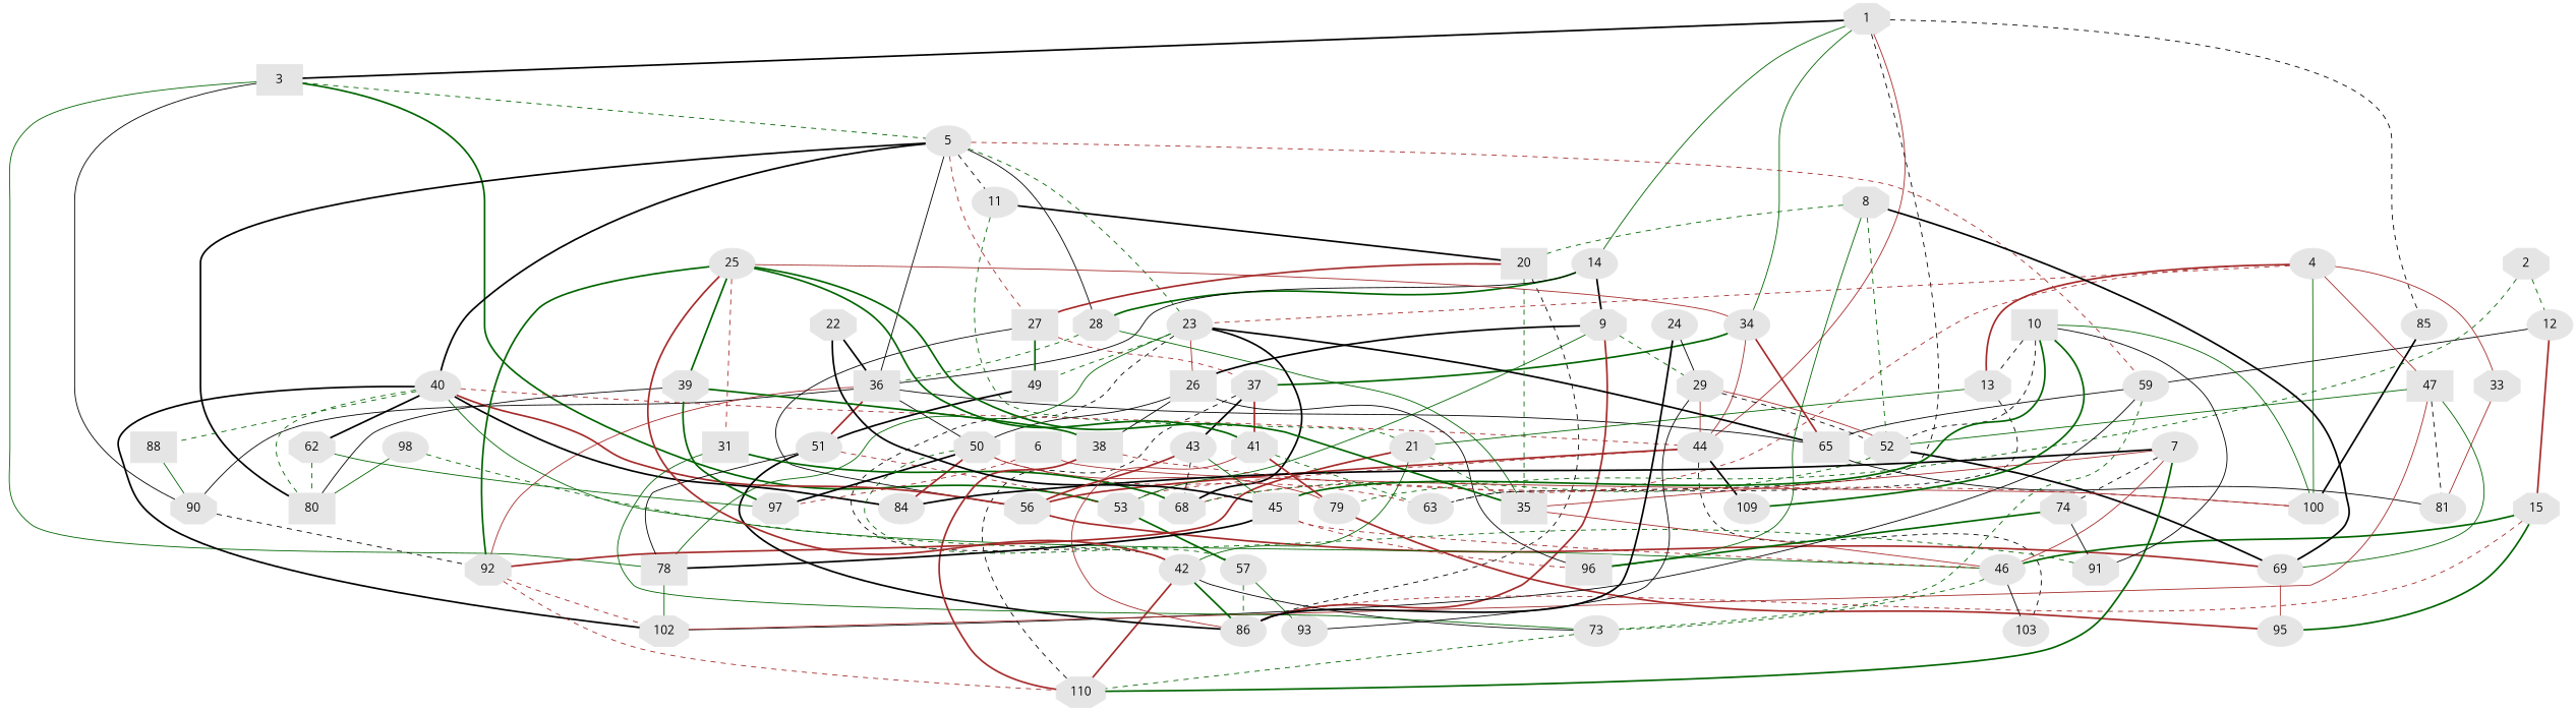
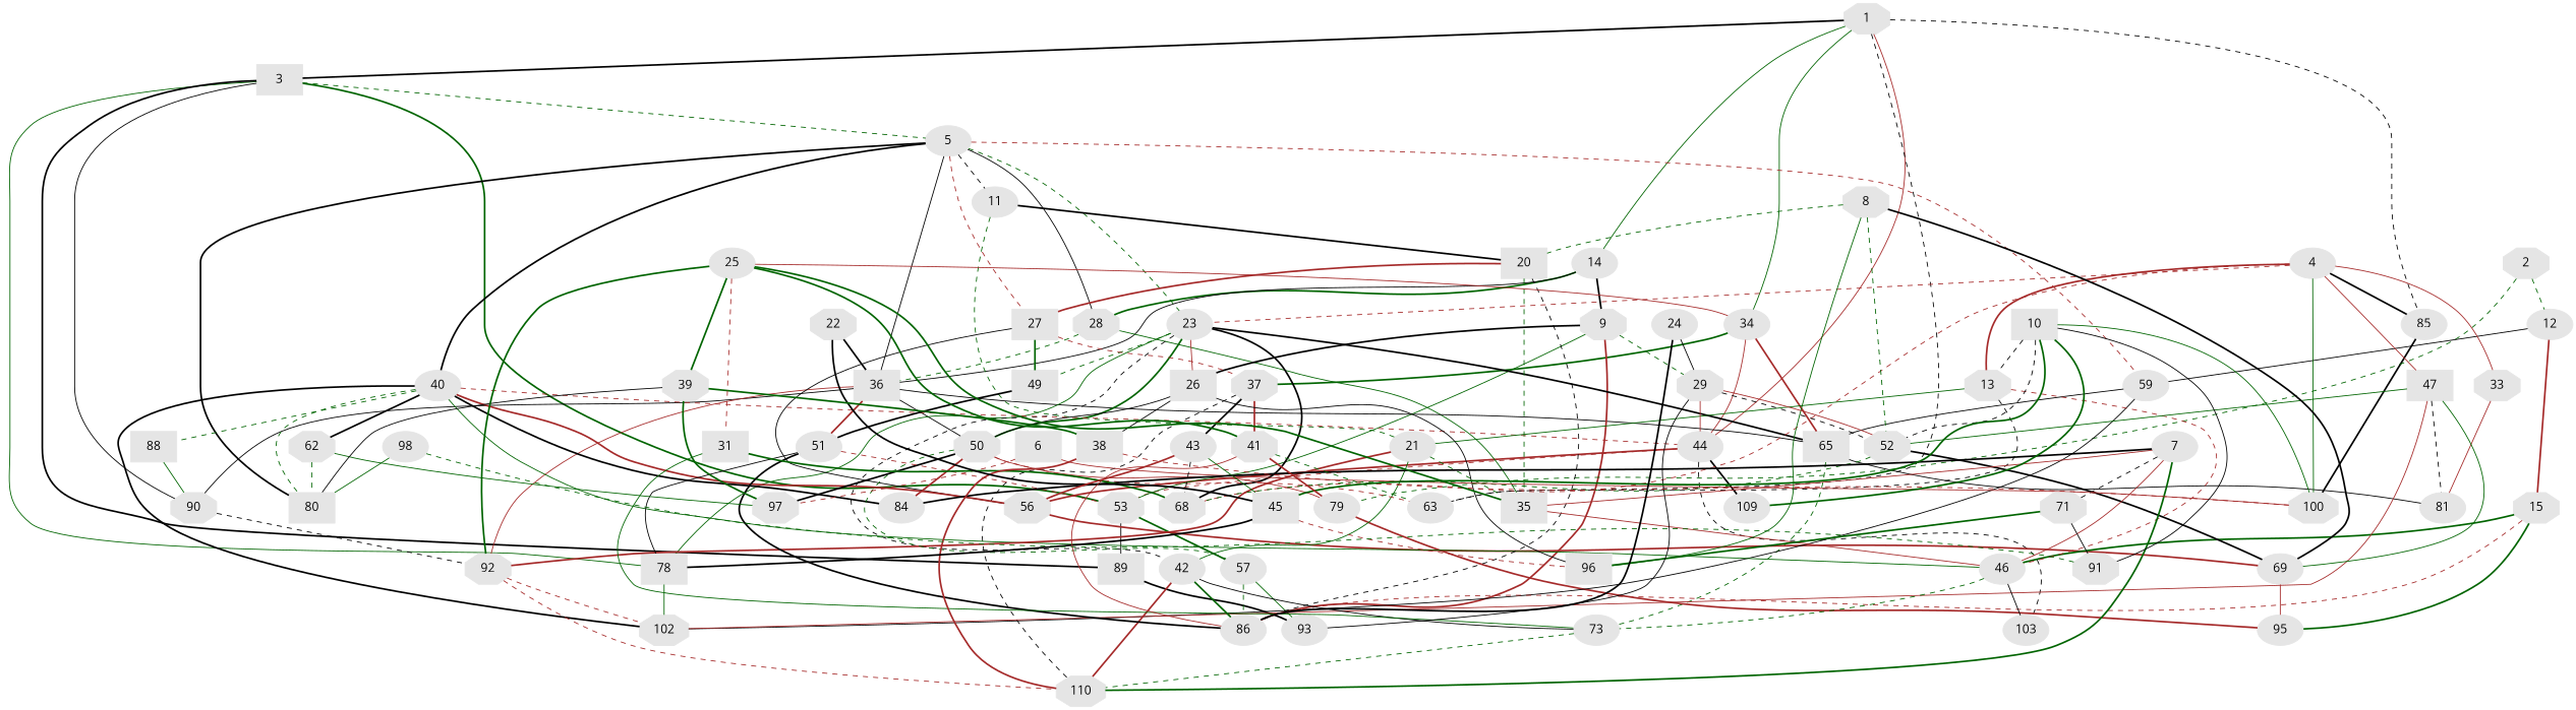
  graph {
    fontname="Open Sans"
    node [color=gray90 fontname="Open Sans" shape=ellipse style=filled]
    edge [color=black fontname="Open Sans" style=bold]
    1 [shape=octagon super="+17"]
    3 [shape=box super="+108"]
    14
    34 [super="+112"]
    44 [super="+60"]
    63 [super="+66"]
    85
    5 [super="+18"]
    53 [shape=octagon]
    78 [shape=box super="+98"]
+   89 [shape=box]
    90 [shape=octagon]
    28 [shape=octagon]
    36 [shape=box super="+67"]
    9 [shape=octagon super="+104"]
    65 [shape=box]
    37 [shape=octagon super="+48"]
    109
    56 [shape=octagon super="+94"]
    103
    100 [shape=octagon]
    2 [shape=octagon]
    12
    79
    59 [super="+101"]
    15 [shape=octagon]
    95
    23 [super="+72"]
    11
    27 [shape=box]
    40 [super="+82"]
    80 [shape=box]
    57
    102 [shape=octagon]
    93
    92 [shape=octagon super="+106"]
    4 [super="+19"]
    13 [shape=octagon]
    33 [shape=octagon]
    47 [shape=box super="+74"]
    n41 [label=68 shape=octagon super="+76"]
    21 [super="+32"]
    26 [shape=box super="+99"]
    42 [super="+111"]
    49 [shape=box]
    50 [shape=octagon super="+81"]
    n47 [label=81]
    52 [shape=octagon super="+64"]
    69
    20 [shape=box super="+107"]
    35 [shape=box super="+70"]
    51
    46 [super="+77"]
    84
    62 [shape=octagon]
    88 [shape=box]
    73 [super="+75"]
    6 [shape=box]
    97 [shape=octagon]
    7 [super="+16"]
-   71 [shape=octagon label=74]
+   71 [shape=octagon]
    110 [shape=octagon]
    31 [shape=box]
    96 [shape=box]
    91 [shape=octagon]
    8 [shape=octagon super="+54"]
    86 [super="+113"]
    29 [shape=octagon]
    38 [shape=box super="+105"]
    10 [shape=box super="+83"]
    45 [shape=box]
    24 [super="+39"]
    22 [shape=octagon]
    n74 [label=39 shape=octagon super="+68"]
    25
    41 [shape=octagon]
    43
    n78 [label=98]
    1 -- 3
    1 -- 14 [color=darkgreen style=solid]
    1 -- 34 [color=darkgreen style=solid]
    1 -- 44 [color=brown style=solid]
    1 -- 63 [style=dashed]
    1 -- 85 [style=dashed]
    3 -- 5 [color=darkgreen style=dashed]
    3 -- 53 [color=darkgreen]
    3 -- 78 [color=darkgreen style=solid]
+   3 -- 89
    3 -- 90 [style=solid]
    14 -- 28 [color=darkgreen]
    14 -- 36 [style=solid]
    14 -- 9
    34 -- 44 [color=brown style=solid]
    34 -- 65 [color=brown]
    34 -- 37 [color=darkgreen]
    44 -- 53 [color=brown style=dashed]
    44 -- 109
    44 -- 56 [color=brown]
    44 -- 103 [style=dashed]
    85 -- 100
    5 -- 28 [style=solid]
    5 -- 36 [style=solid]
    5 -- 59 [color=brown style=dashed]
    5 -- 23 [color=darkgreen style=dashed]
    5 -- 11 [style=dashed]
    5 -- 27 [color=brown style=dashed]
    5 -- 40
    5 -- 80
+   53 -- 89 [style=solid]
    53 -- 57 [color=darkgreen]
    78 -- 102 [color=darkgreen style=solid]
+   89 -- 93
    90 -- 92 [style=dashed]
    28 -- 36 [color=darkgreen style=dashed]
    28 -- 35 [color=darkgreen style=solid]
    36 -- 90 [style=solid]
    36 -- 65 [style=solid]
    36 -- 92 [color=brown style=solid]
    36 -- 50 [style=solid]
    36 -- 51 [color=brown]
    9 -- 53 [color=darkgreen style=solid]
    9 -- 26
    9 -- 86 [color=brown]
    9 -- 29 [color=darkgreen style=dashed]
    65 -- n47 [style=solid]
    37 -- 110 [style=dashed]
    37 -- 41 [color=brown]
    37 -- 43
    56 -- 69 [color=brown]
    2 -- 12 [color=darkgreen style=dashed]
    2 -- 79 [color=darkgreen style=dashed]
    12 -- 59 [style=solid]
    12 -- 15 [color=brown]
    79 -- 95 [color=brown]
    59 -- 65 [style=solid]
    59 -- 102 [style=solid]
-   59 -- 73 [color=darkgreen style=dashed]
+   65 -- 73 [color=darkgreen style=dashed]
    15 -- 95 [color=darkgreen]
    15 -- 46 [color=darkgreen]
    15 -- 86 [color=brown style=dashed]
    23 -- 78 [color=darkgreen style=solid]
    23 -- 65
    23 -- n41
    23 -- 26 [color=brown style=solid]
    23 -- 42 [style=dashed]
    23 -- 49 [color=darkgreen style=dashed]
+   23 -- 50 [color=darkgreen]
    11 -- 21 [color=darkgreen style=dashed]
    11 -- 20
    27 -- 37 [color=brown style=dashed]
    27 -- 56 [style=solid]
    27 -- 49 [color=darkgreen]
    40 -- 44 [color=brown style=dashed]
    40 -- 56 [color=brown]
    40 -- 80 [color=darkgreen style=dashed]
    40 -- 102
    40 -- 46 [color=darkgreen style=solid]
    40 -- 84
    40 -- 62
    40 -- 88 [color=darkgreen style=dashed]
    57 -- 93 [color=darkgreen style=solid]
    57 -- 86 [color=darkgreen style=dashed]
    92 -- 102 [color=brown style=dashed]
    92 -- 110 [color=brown style=dashed]
+   4 -- 85
    4 -- 100 [color=darkgreen style=solid weight=2]
    4 -- 23 [color=brown style=dashed]
    4 -- 13 [color=brown]
    4 -- 33 [color=brown style=solid]
    4 -- 47 [color=brown style=solid]
    4 -- n41 [color=brown style=dashed]
    13 -- 63 [style=dashed]
    13 -- 21 [color=darkgreen style=solid]
    33 -- n47 [color=brown style=solid]
    47 -- 102 [color=brown style=solid]
    47 -- n47 [style=dashed]
    47 -- 52 [color=darkgreen style=solid]
    47 -- 69 [color=darkgreen style=solid]
    21 -- 92 [color=brown]
    21 -- 42 [color=darkgreen style=solid]
    21 -- 35 [color=darkgreen style=dashed]
    26 -- 50 [style=solid]
    26 -- 96 [style=solid]
    26 -- 38 [style=solid]
    42 -- 73 [style=solid]
    42 -- 110 [color=brown]
    42 -- 86 [color=darkgreen]
    49 -- 51
    50 -- 63 [color=brown style=dashed]
    50 -- 79 [color=brown style=solid]
    50 -- 57 [color=darkgreen style=dashed]
    50 -- 84 [color=brown]
    50 -- 97
    52 -- n41 [color=darkgreen style=dashed]
    52 -- 69
    69 -- 95 [color=brown style=solid]
    20 -- 27 [color=brown]
    20 -- 35 [color=darkgreen style=dashed weight=2]
    20 -- 86 [style=dashed]
    35 -- 46 [color=brown style=solid]
    51 -- 53 [color=brown style=dashed]
    51 -- 78 [style=solid]
    51 -- 86
    46 -- 103 [style=solid]
    46 -- 73 [color=darkgreen style=dashed]
    62 -- 80 [color=darkgreen style=dashed]
    62 -- 97 [color=darkgreen style=solid]
    88 -- 90 [color=darkgreen style=solid]
    73 -- 110 [color=darkgreen style=dashed]
    6 -- 100 [color=brown style=solid]
    6 -- 97 [color=brown style=dashed]
    7 -- 35 [color=brown style=solid]
    7 -- 46 [color=brown style=solid]
    7 -- 84
    7 -- 71 [style=dashed]
    7 -- 110 [color=darkgreen]
    71 -- 96 [color=darkgreen]
    71 -- 91 [style=solid]
    31 -- n41 [color=darkgreen]
    31 -- 73 [color=darkgreen style=solid]
    8 -- 52 [color=darkgreen style=dashed weight=2]
    8 -- 69
    8 -- 20 [color=darkgreen style=dashed]
    8 -- 96 [color=darkgreen style=solid]
    29 -- 44 [color=brown style=solid]
    29 -- 93 [style=solid]
    29 -- 52 [style=dashed]
    29 -- 52 [color=brown style=solid]
    38 -- 100 [color=brown style=dashed]
    38 -- 110 [color=brown]
    10 -- 109 [color=darkgreen]
    10 -- 100 [color=darkgreen style=solid]
    10 -- 13 [style=dashed]
    10 -- 52 [style=dashed]
    10 -- 91 [style=solid]
    10 -- 45 [color=darkgreen]
    45 -- 78
-   45 -- 46 [color=brown style=dashed]
+   13 -- 46 [color=brown style=dashed]
    45 -- 96 [color=brown style=dashed]
    24 -- 86
    24 -- 29 [style=solid]
    22 -- 36
    22 -- 45
    n74 -- 80 [style=solid]
    n74 -- 97 [color=darkgreen]
    n74 -- 38 [color=darkgreen weight=2]
    25 -- 34 [color=brown style=solid]
    25 -- 92 [color=darkgreen]
-   25 -- 42 [color=brown]
    25 -- 35 [color=darkgreen]
    25 -- 31 [color=brown style=dashed]
    25 -- n74 [color=darkgreen]
    25 -- 41 [color=darkgreen]
    41 -- 63 [color=darkgreen style=dashed]
    41 -- 79 [color=brown]
    41 -- 86 [color=brown style=solid]
    43 -- 56 [color=brown]
    43 -- n41 [style=dashed]
    43 -- 45 [color=darkgreen style=solid]
    n78 -- 80 [color=darkgreen style=solid]
    n78 -- 91 [color=darkgreen style=dashed]
  }
